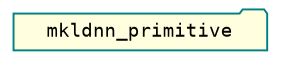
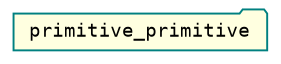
  digraph {
    rankdir=LR
    fontname="DejaVu Sans Mono"
-   n1 [color=teal fillcolor=lightyellow fontname="DejaVu Sans Mono" fontsize=10 height=0.2 label=mkldnn_primitive shape=folder style=filled width=0.4]
+   n1 [color=teal fillcolor=lightyellow fontname="DejaVu Sans Mono" fontsize=10 height=0.2 label=primitive_primitive shape=folder style=filled width=0.4]
  }
